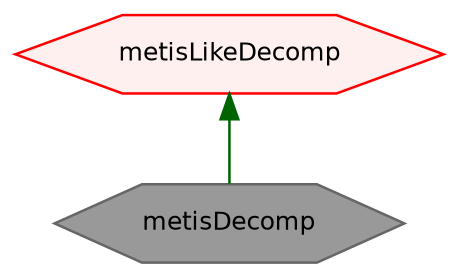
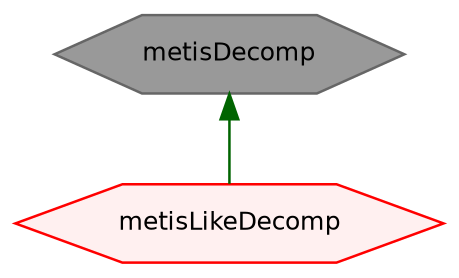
  digraph {
    node [fontname=Helvetica fontsize=10 shape=hexagon style=filled]
    n1 [color=gray40 fillcolor=grey60 fontcolor=black height=0.2 label=metisDecomp width=0.4]
    n2 [color=red fillcolor="#FFF0F0" height=0.2 label=metisLikeDecomp width=0.4]
-   n2 -> n1 [color=darkgreen dir=back fontname=Helvetica fontsize=10 labelfontname=Helvetica labelfontsize=10 style=solid]
+   n1 -> n2 [color=darkgreen dir=back fontname=Helvetica fontsize=10 labelfontname=Helvetica labelfontsize=10 style=solid]
  }
